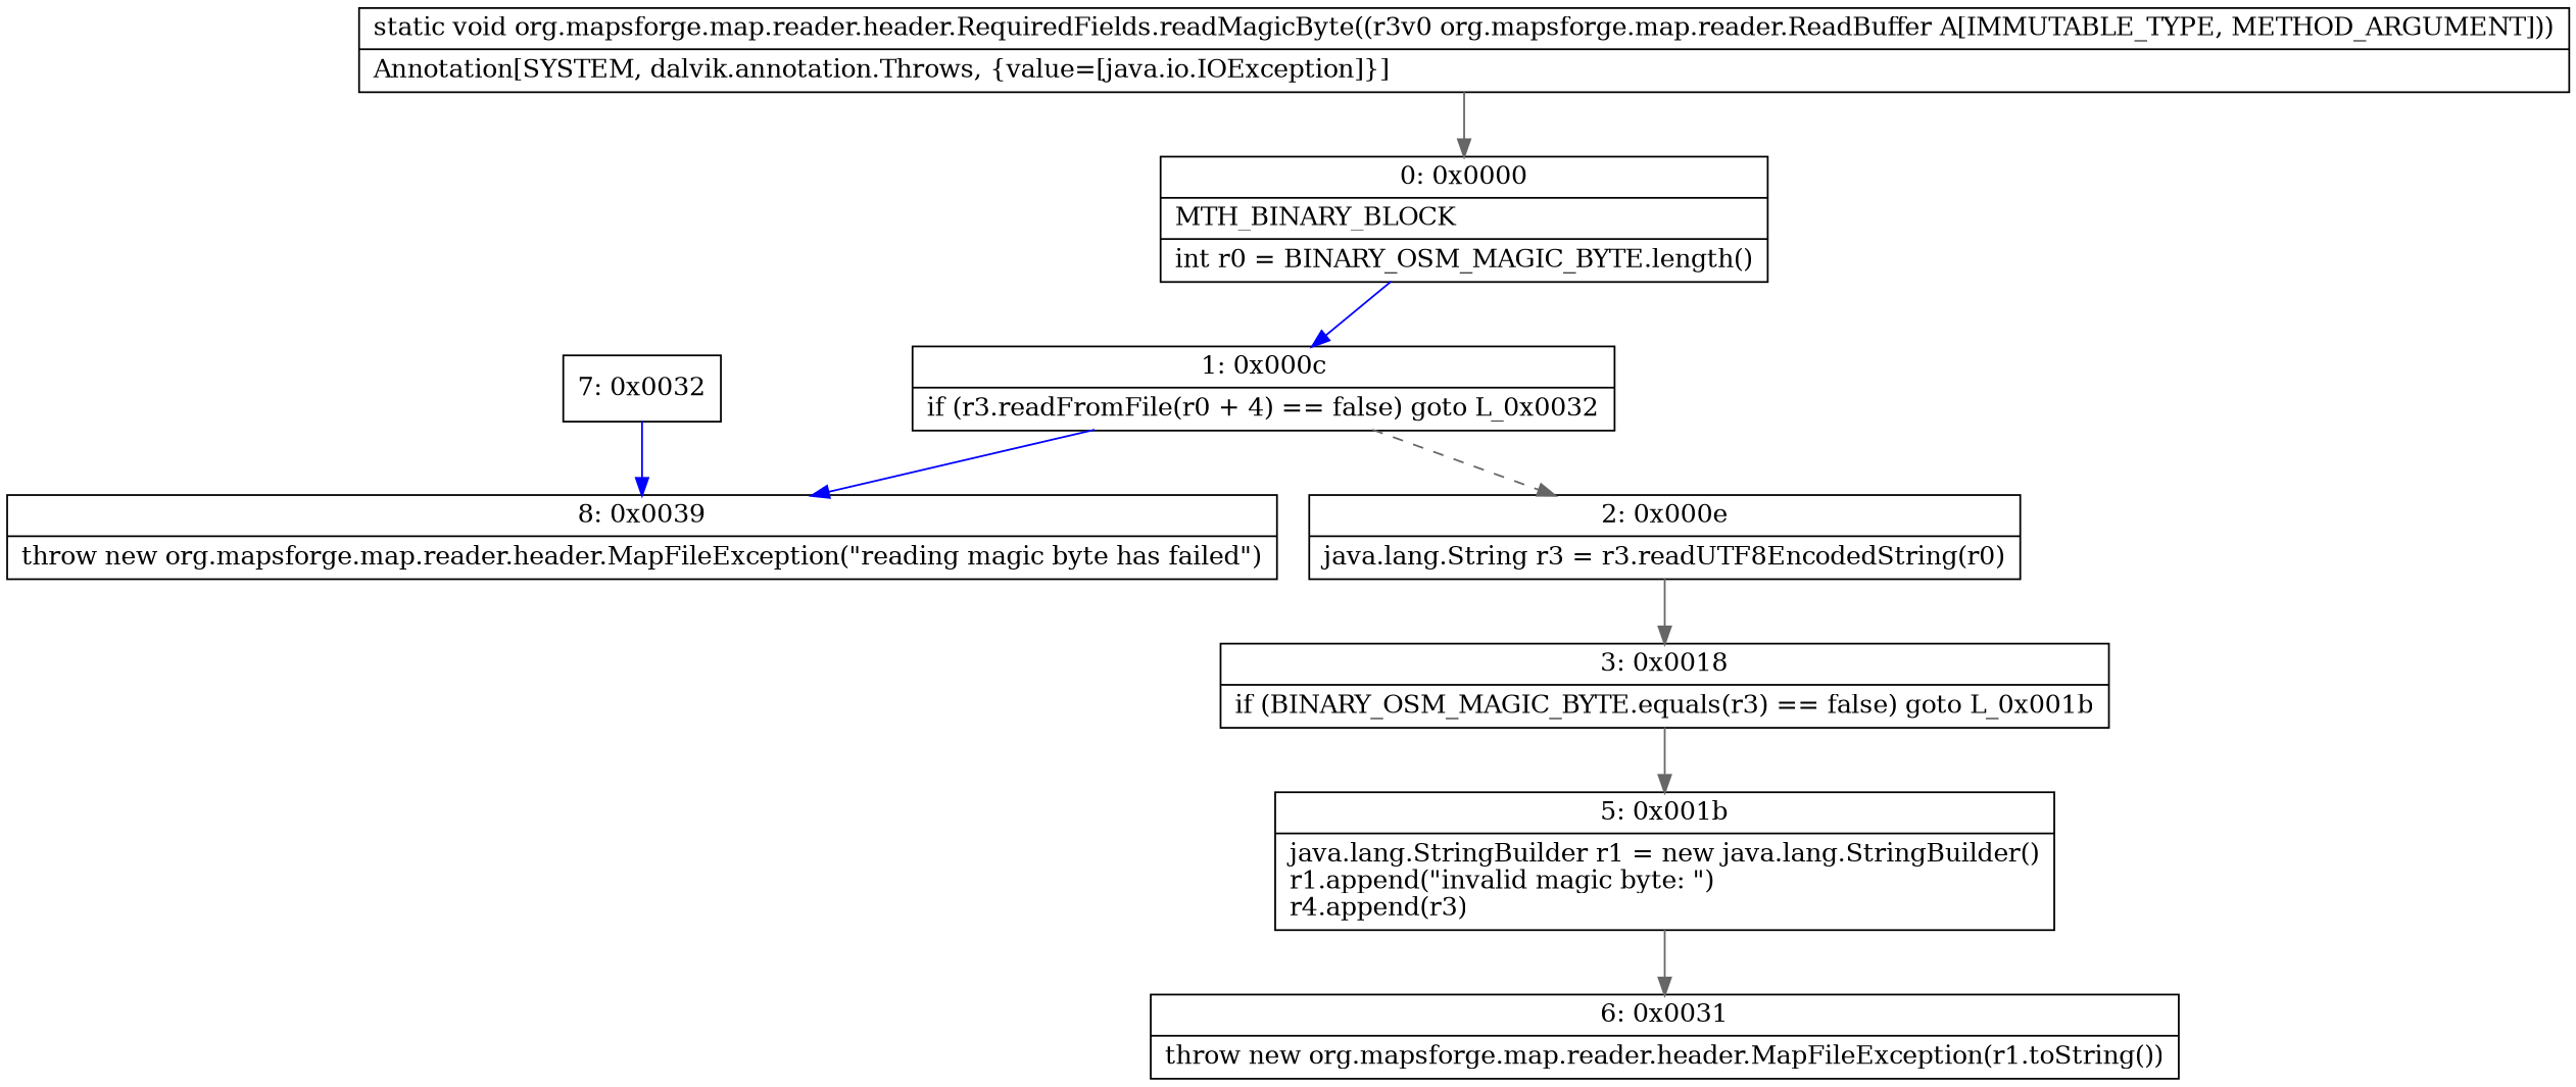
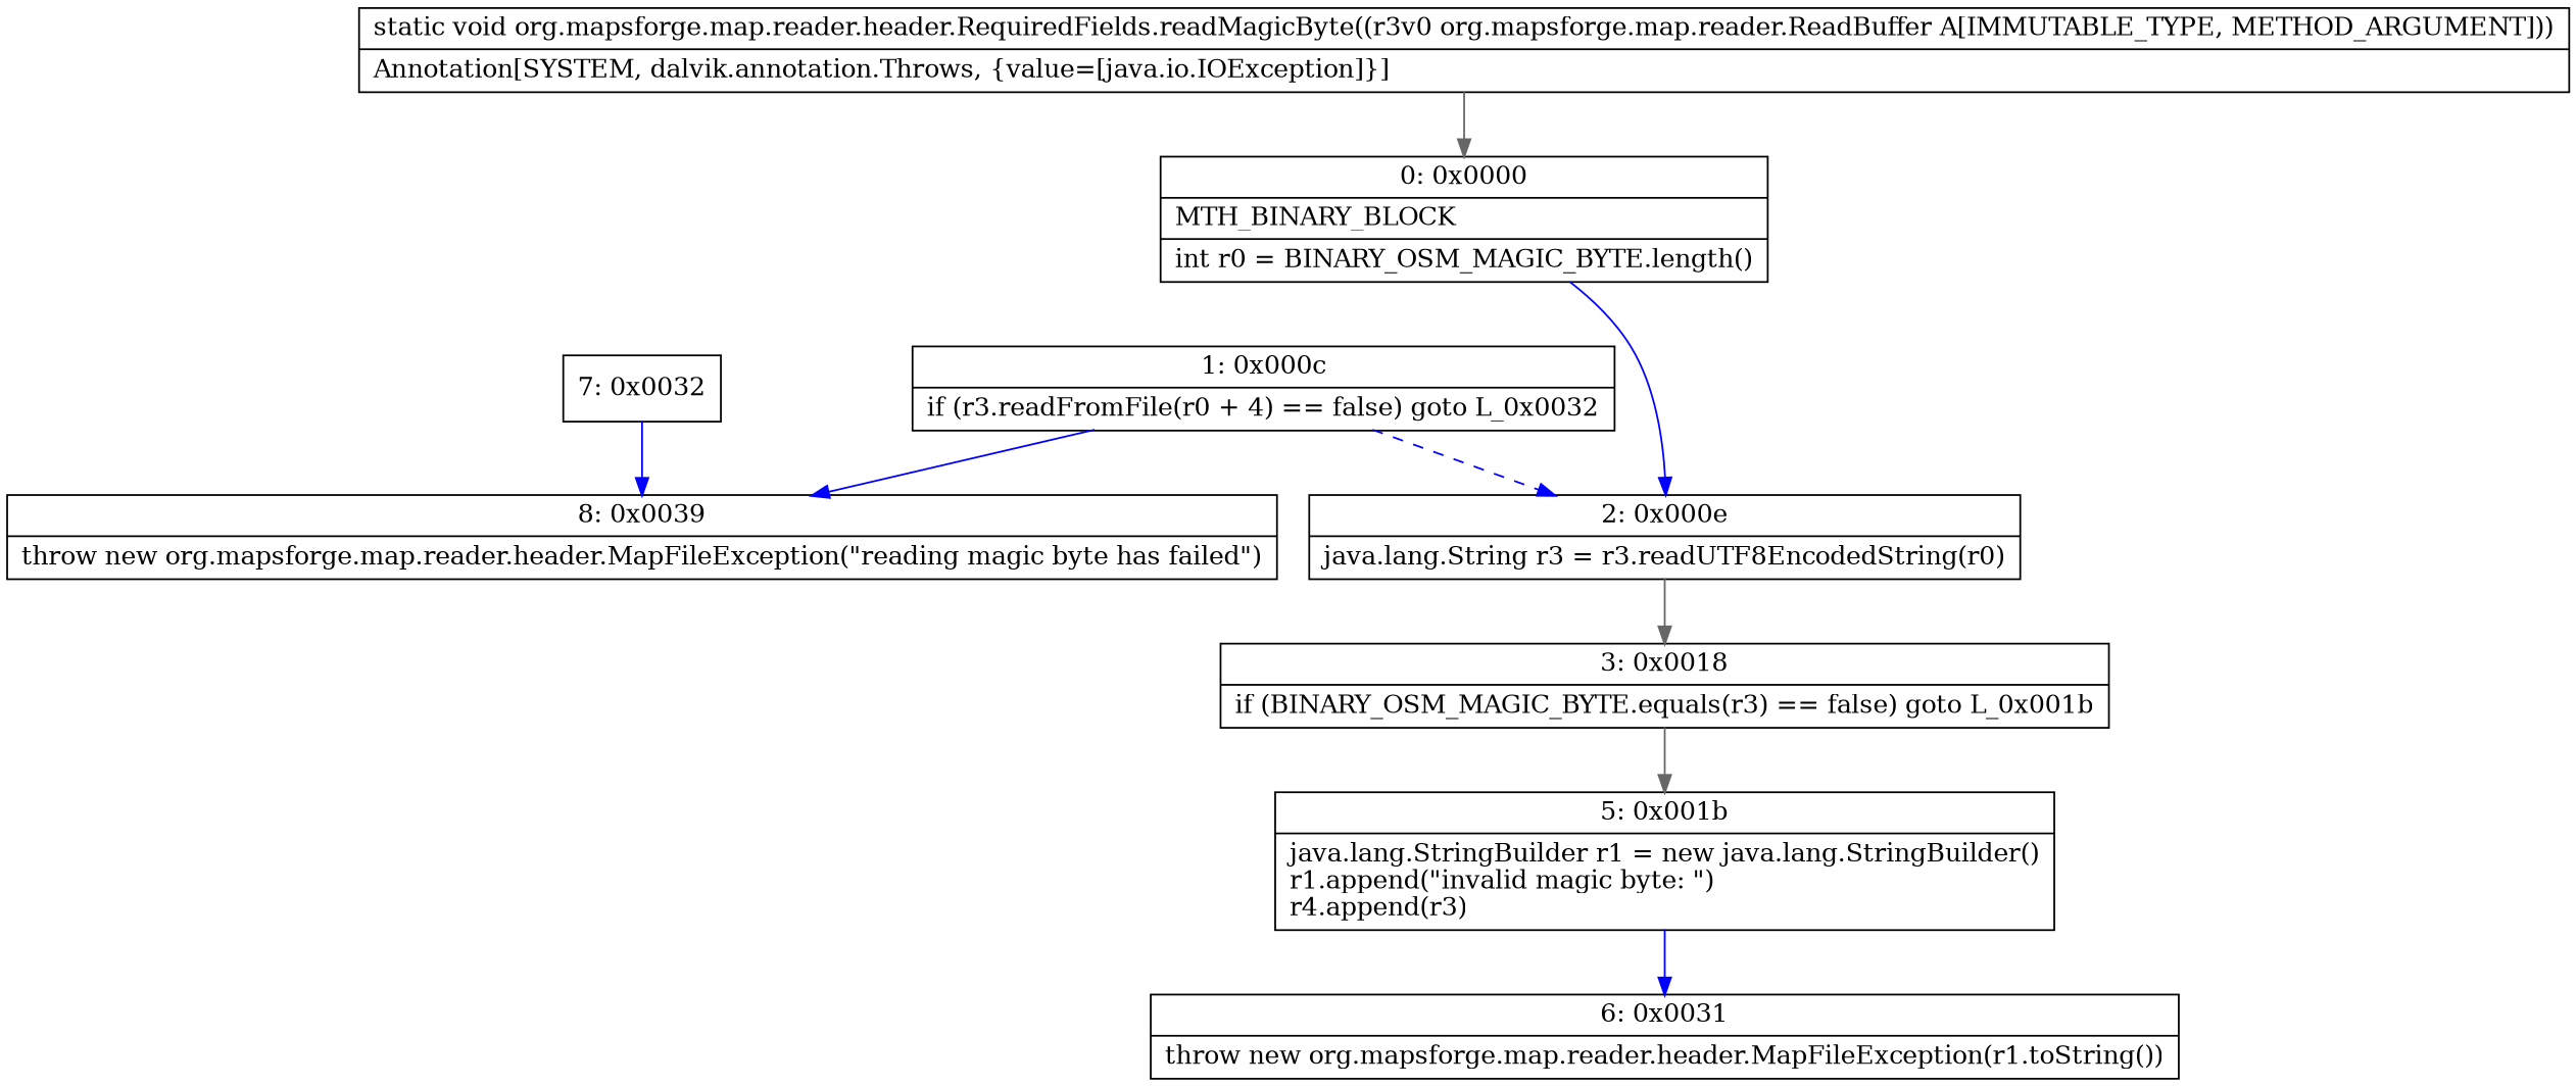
  digraph {
    node [shape=record]
    edge [color=blue]
    n1 [label="{0\:\ 0x0000|MTH_BINARY_BLOCK\l|int r0 = BINARY_OSM_MAGIC_BYTE.length()\l}"]
    n2 [label="{1\:\ 0x000c|if (r3.readFromFile(r0 + 4) == false) goto L_0x0032\l}"]
    n3 [label="{2\:\ 0x000e|java.lang.String r3 = r3.readUTF8EncodedString(r0)\l}"]
    n4 [label="{8\:\ 0x0039|throw new org.mapsforge.map.reader.header.MapFileException(\"reading magic byte has failed\")\l}"]
    n5 [label="{3\:\ 0x0018|if (BINARY_OSM_MAGIC_BYTE.equals(r3) == false) goto L_0x001b\l}"]
    n6 [label="{7\:\ 0x0032}"]
    n7 [label="{5\:\ 0x001b|java.lang.StringBuilder r1 = new java.lang.StringBuilder()\lr1.append(\"invalid magic byte: \")\lr4.append(r3)\l}"]
    n8 [label="{6\:\ 0x0031|throw new org.mapsforge.map.reader.header.MapFileException(r1.toString())\l}"]
    n9 [label="{static void org.mapsforge.map.reader.header.RequiredFields.readMagicByte((r3v0 org.mapsforge.map.reader.ReadBuffer A[IMMUTABLE_TYPE, METHOD_ARGUMENT]))  | Annotation[SYSTEM, dalvik.annotation.Throws, \{value=[java.io.IOException]\}]\l}"]
-   n1 -> n2
-   n2 -> n3 [color=gray40 style=dashed]
+   n1 -> n3
+   n2 -> n3 [style=dashed]
    n2 -> n4
    n3 -> n5 [color=gray40]
    n5 -> n7 [color=gray40]
    n6 -> n4
-   n7 -> n8 [color=gray40]
+   n7 -> n8
    n9 -> n1 [color=gray40]
  }
